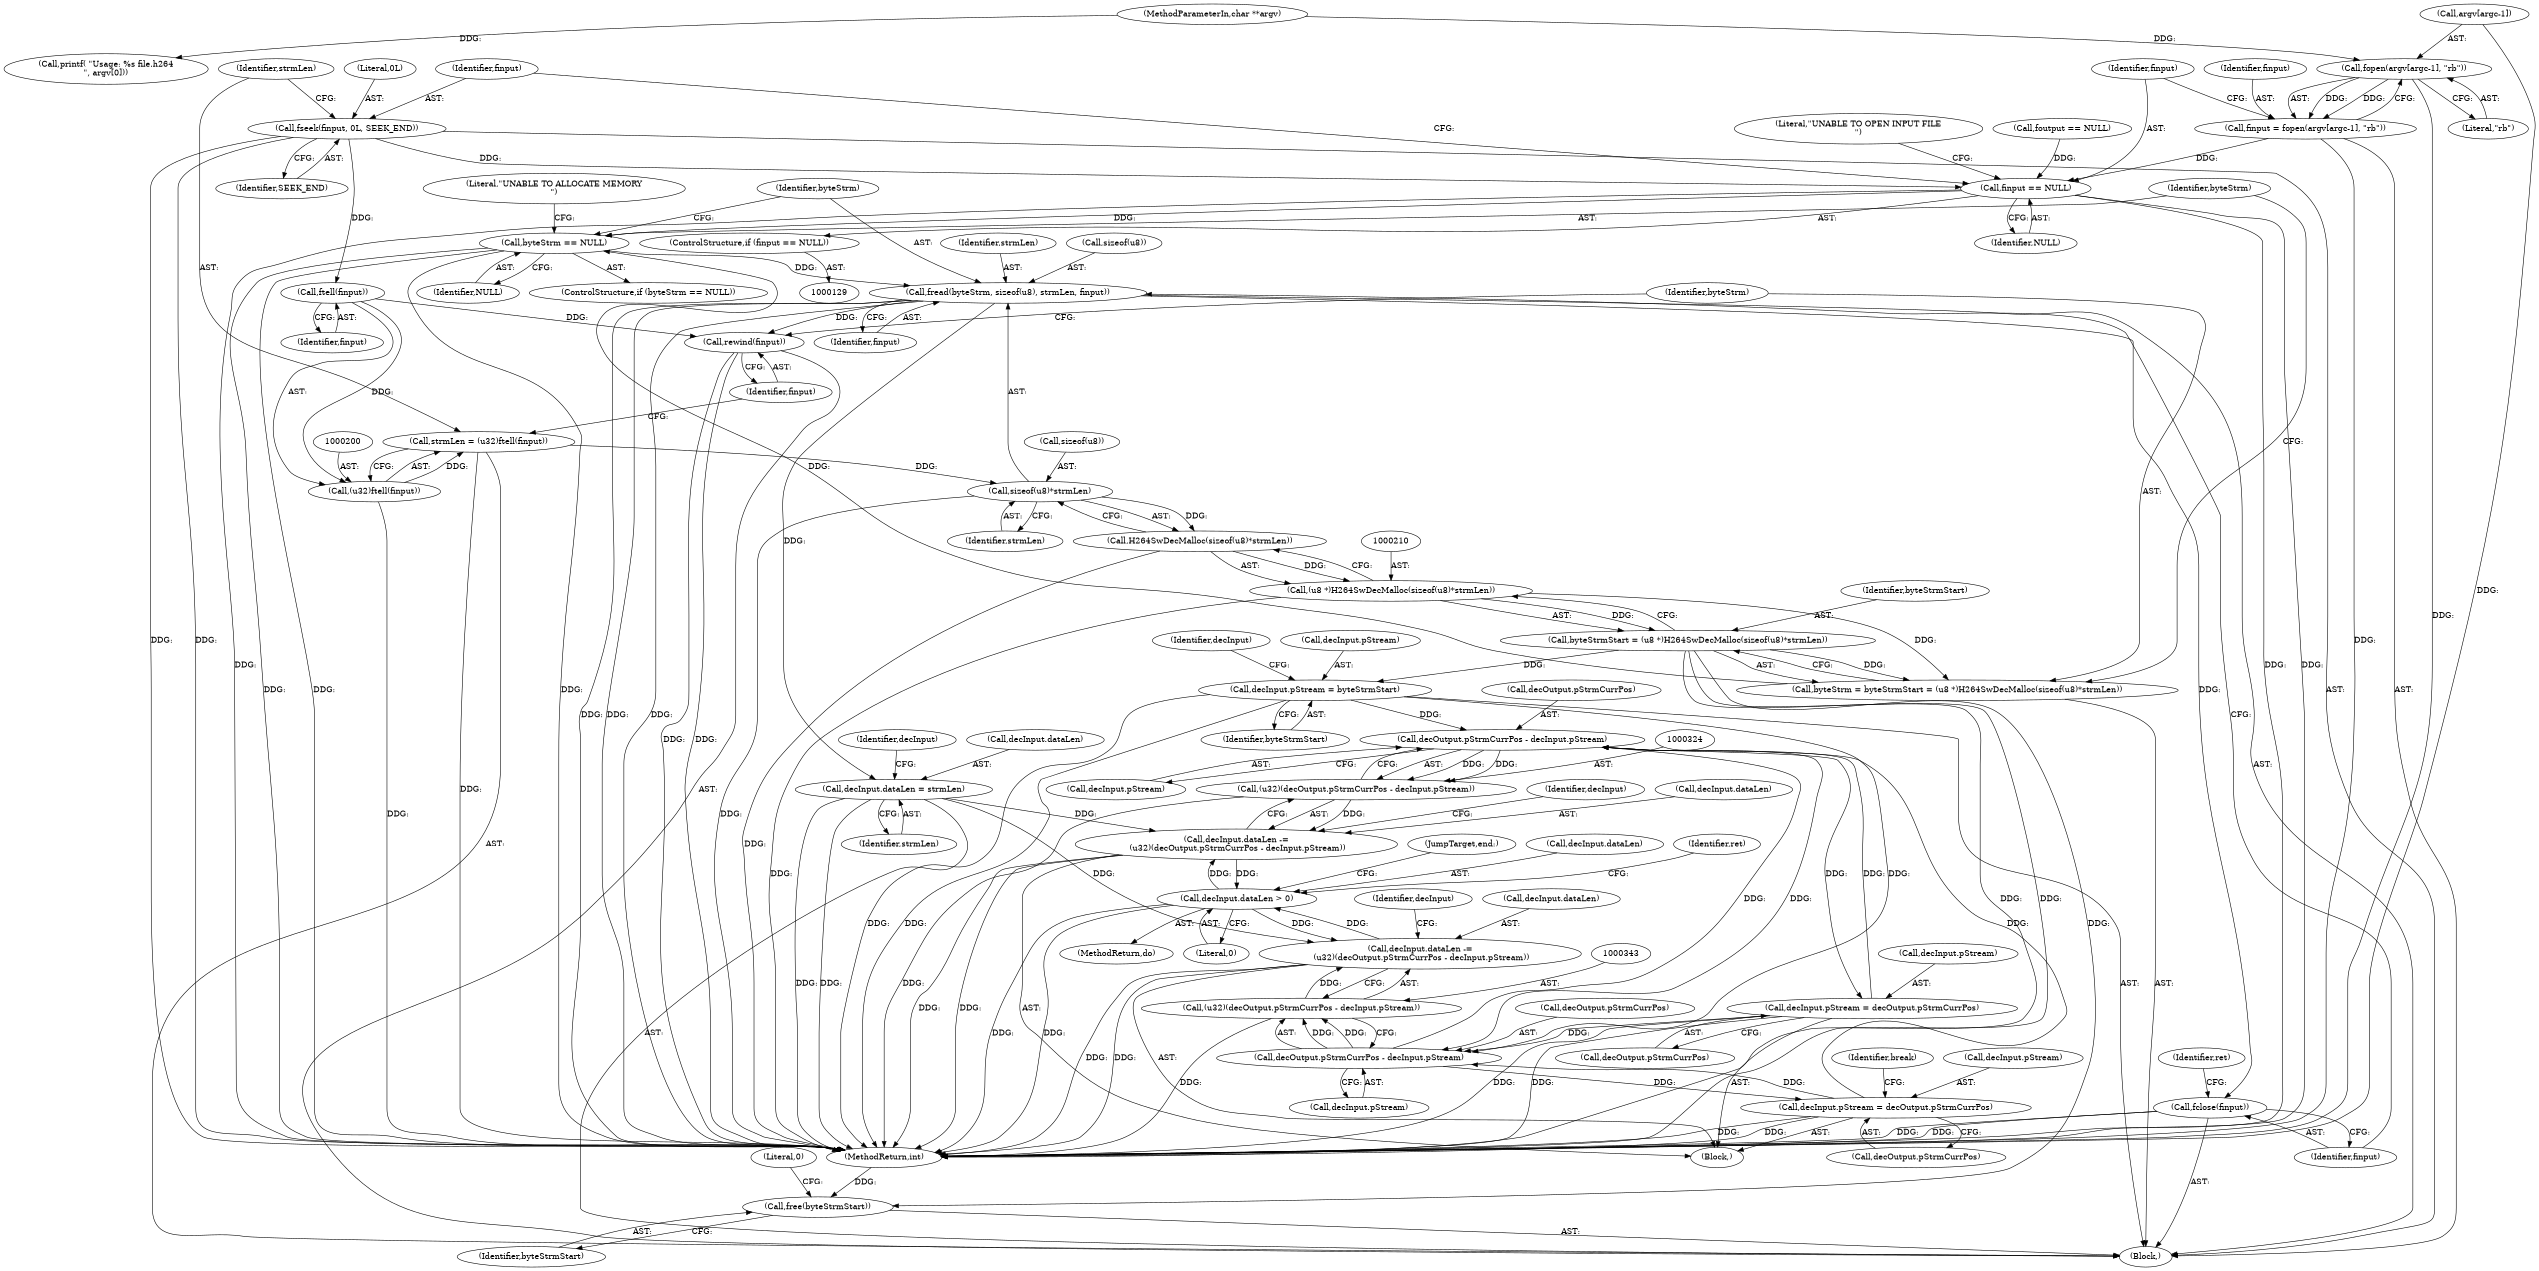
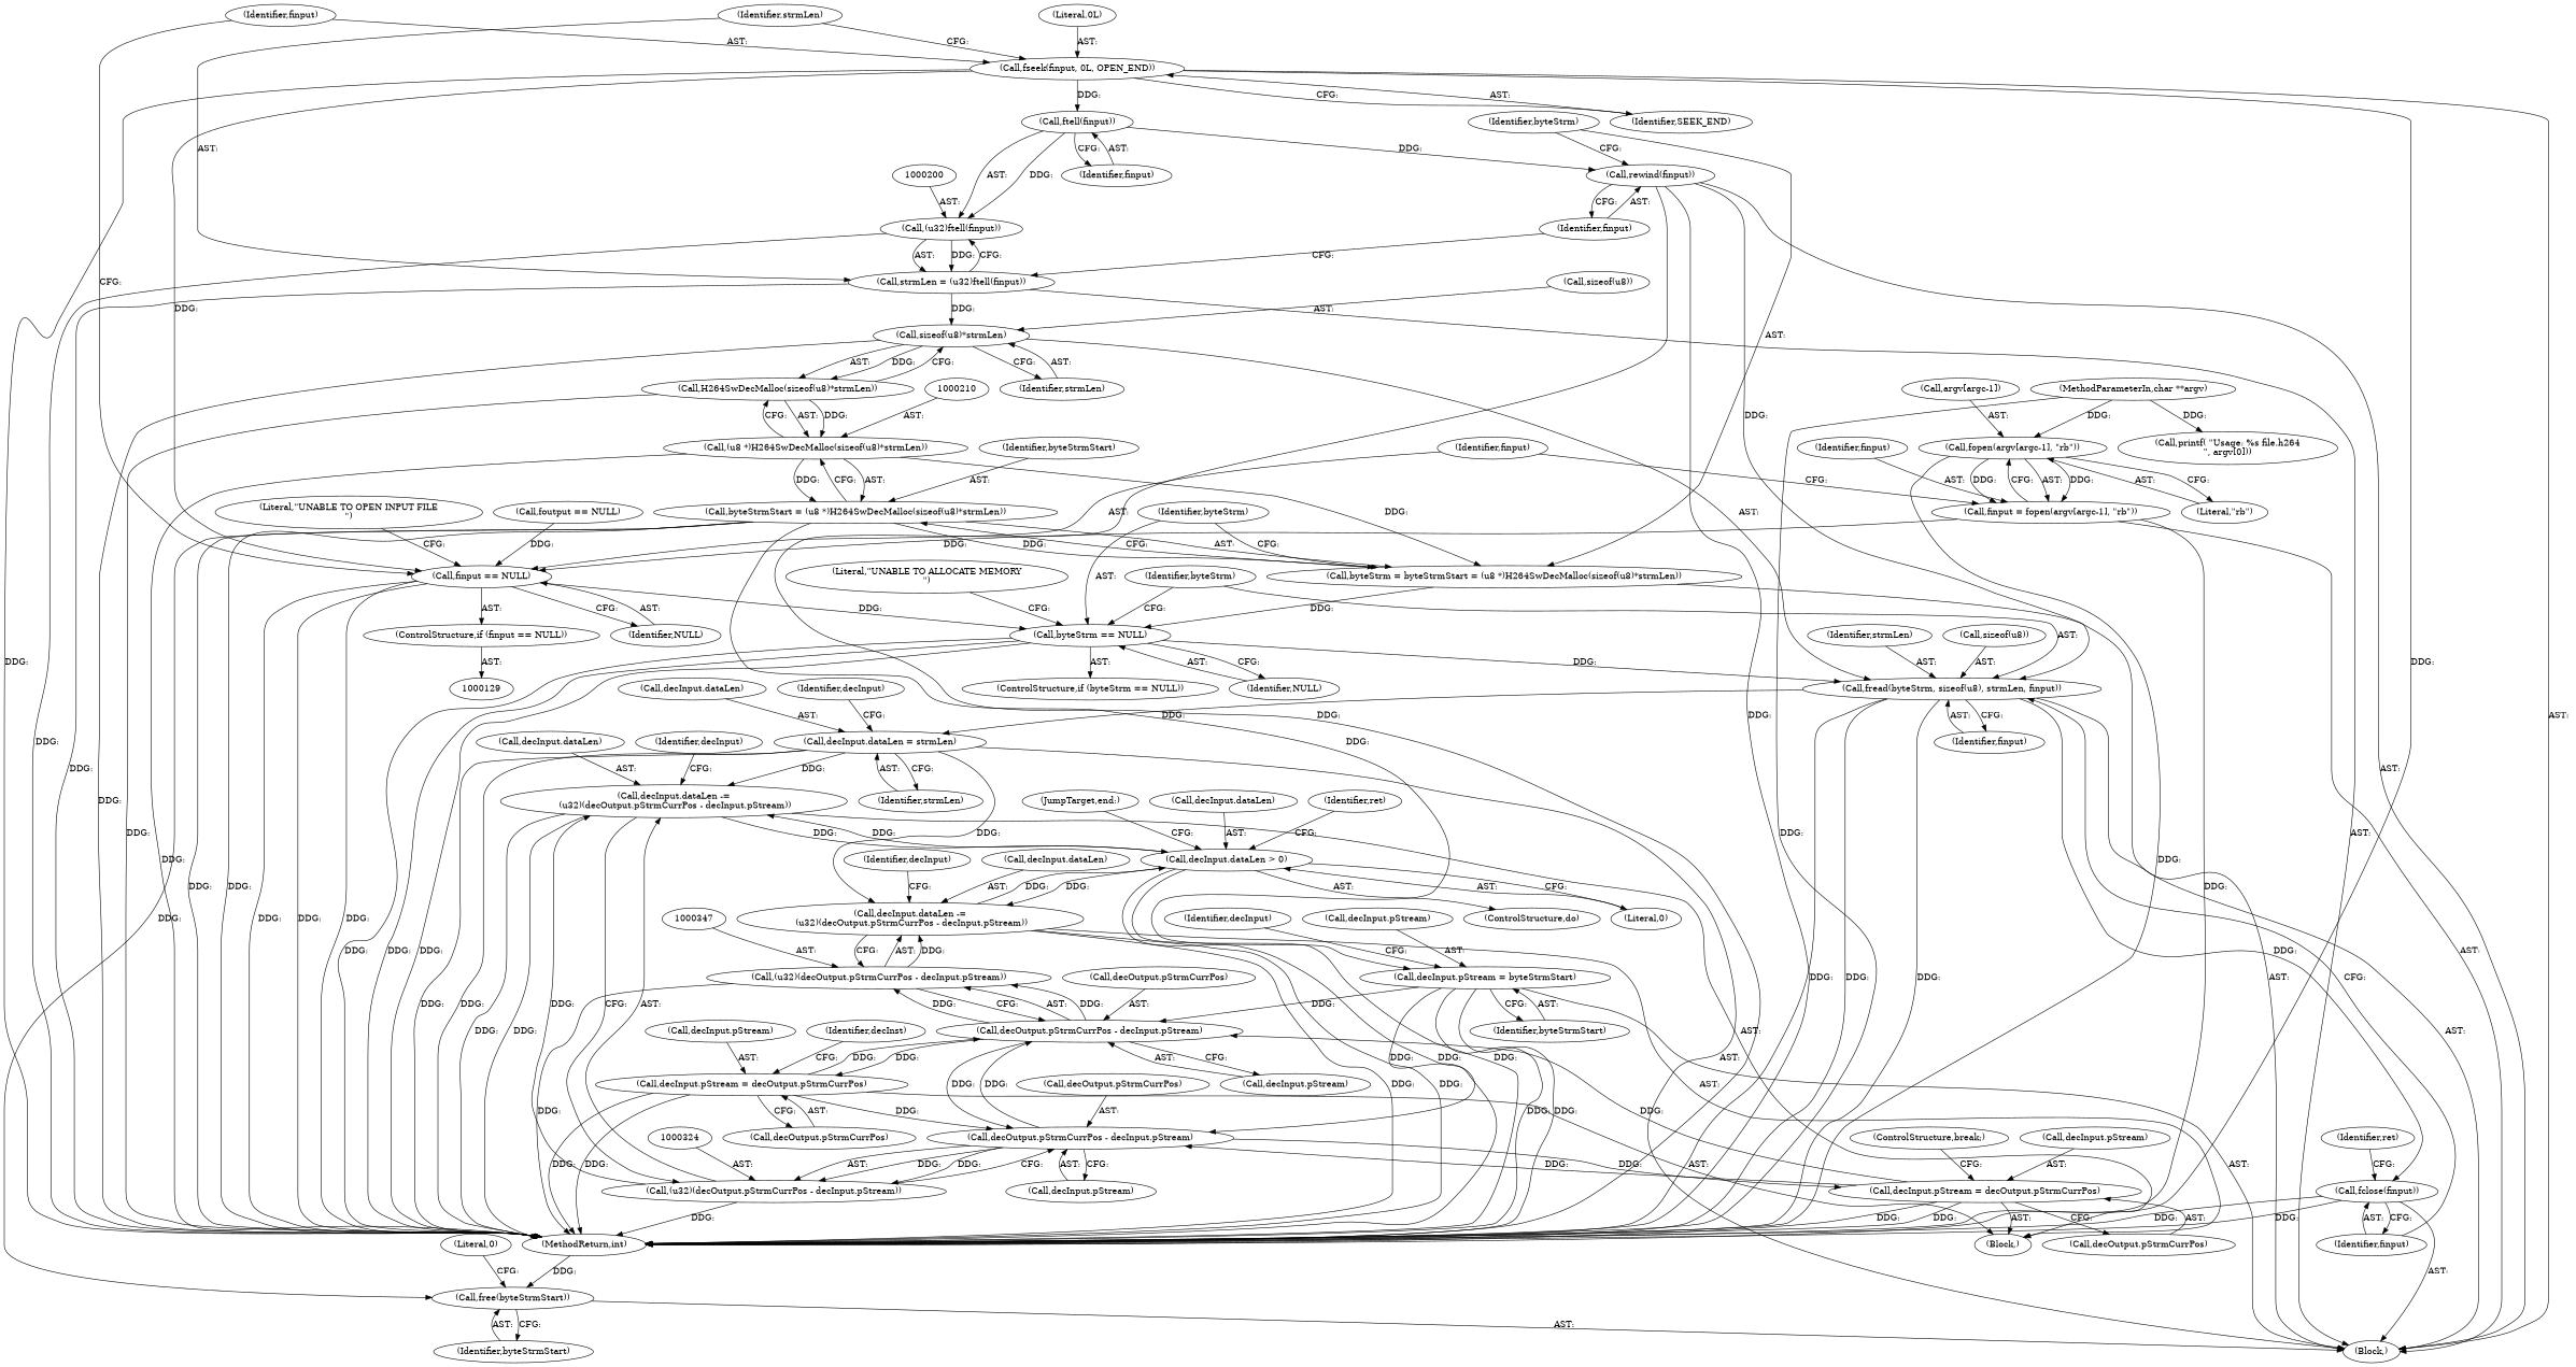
  digraph {
    n1 [label="(Call,fopen(argv[argc-1], \"rb\"))"]
    n2 [label="(Call,finput = fopen(argv[argc-1], \"rb\"))"]
    n3 [label="(Literal,\"rb\")"]
    n4 [label="(MethodReturn,int)"]
    n5 [label="(Call,finput == NULL)"]
    n6 [label="(Block,)"]
    n7 [label="(Call,free(byteStrmStart))"]
    n8 [label="(MethodParameterIn,char **argv)"]
    n9 [label="(Call,printf( \"Usage: %s file.h264\n\", argv[0]))"]
    n10 [label="(Call,byteStrm == NULL)"]
    n11 [label="(ControlStructure,if (finput == NULL))"]
    n12 [label="(Identifier,NULL)"]
-   n13 [label="(Call,fseek(finput, 0L, SEEK_END))"]
+   n13 [label="(Call,fseek(finput, 0L, OPEN_END))"]
    n14 [label="(Call,ftell(finput))"]
    n15 [label="(Identifier,SEEK_END)"]
    n16 [label="(Call,fread(byteStrm, sizeof(u8), strmLen, finput))"]
    n17 [label="(ControlStructure,if (byteStrm == NULL))"]
    n18 [label="(Identifier,NULL)"]
    1000129
    n20 [label="(Call,(u32)ftell(finput))"]
    n21 [label="(Call,rewind(finput))"]
    n22 [label="(Identifier,finput)"]
    n23 [label="(Call,strmLen = (u32)ftell(finput))"]
    n24 [label="(Identifier,finput)"]
    n25 [label="(Call,sizeof(u8)*strmLen)"]
    n26 [label="(Call,H264SwDecMalloc(sizeof(u8)*strmLen))"]
    n27 [label="(Identifier,strmLen)"]
    n28 [label="(Call,(u8 *)H264SwDecMalloc(sizeof(u8)*strmLen))"]
    n29 [label="(Call,fclose(finput))"]
    n30 [label="(Call,decInput.dataLen = strmLen)"]
    n31 [label="(Identifier,finput)"]
    n32 [label="(Call,byteStrm = byteStrmStart = (u8 *)H264SwDecMalloc(sizeof(u8)*strmLen))"]
    n33 [label="(Call,byteStrmStart = (u8 *)H264SwDecMalloc(sizeof(u8)*strmLen))"]
    n34 [label="(Call,decInput.pStream = byteStrmStart)"]
    n35 [label="(Identifier,finput)"]
    n36 [label="(Call,decInput.dataLen -=\n (u32)(decOutput.pStrmCurrPos - decInput.pStream))"]
    n37 [label="(Call,decInput.dataLen -=\n (u32)(decOutput.pStrmCurrPos - decInput.pStream))"]
    n38 [label="(Identifier,strmLen)"]
    n39 [label="(Call,decInput.dataLen > 0)"]
    n40 [label="(Call,(u32)(decOutput.pStrmCurrPos - decInput.pStream))"]
    n41 [label="(Block,)"]
    n42 [label="(Call,(u32)(decOutput.pStrmCurrPos - decInput.pStream))"]
-   n43 [label="(MethodReturn,do)"]
+   n43 [label="(ControlStructure,do)"]
    n44 [label="(Literal,0)"]
    n45 [label="(Call,decOutput.pStrmCurrPos - decInput.pStream)"]
    n46 [label="(Call,decOutput.pStrmCurrPos - decInput.pStream)"]
    n47 [label="(Identifier,byteStrmStart)"]
    n48 [label="(Identifier,byteStrmStart)"]
    n49 [label="(Call,decInput.pStream = decOutput.pStrmCurrPos)"]
    n50 [label="(Call,decInput.pStream)"]
    n51 [label="(Call,decInput.pStream = decOutput.pStrmCurrPos)"]
    n52 [label="(Call,decInput.pStream)"]
    n53 [label="(Call,decOutput.pStrmCurrPos)"]
    n54 [label="(Call,decOutput.pStrmCurrPos)"]
    n55 [label="(Identifier,byteStrm)"]
    n56 [label="(Call,argv[argc-1])"]
    n57 [label="(Identifier,decInput)"]
    n58 [label="(Identifier,decInput)"]
    n59 [label="(Call,sizeof(u8))"]
    n60 [label="(Identifier,finput)"]
    n61 [label="(Literal,\"UNABLE TO ALLOCATE MEMORY\n\")"]
+   n62 [label="(ControlStructure,break;)"]
    n63 [label="(Identifier,finput)"]
    n64 [label="(Call,foutput == NULL)"]
    n65 [label="(Identifier,finput)"]
    n66 [label="(Call,decInput.pStream)"]
    n67 [label="(Identifier,strmLen)"]
    n68 [label="(Identifier,strmLen)"]
    n69 [label="(Literal,\"UNABLE TO OPEN INPUT FILE\n\")"]
    n70 [label="(Identifier,ret)"]
    n71 [label="(Call,decOutput.pStrmCurrPos)"]
    n72 [label="(Call,sizeof(u8))"]
    n73 [label="(Identifier,decInput)"]
    n74 [label="(Literal,0)"]
    n75 [label="(JumpTarget,end:)"]
    n76 [label="(Literal,0L)"]
    n77 [label="(Call,decInput.dataLen)"]
    n78 [label="(Call,decInput.dataLen)"]
    n79 [label="(Identifier,ret)"]
    n80 [label="(Call,decOutput.pStrmCurrPos)"]
-   n81 [label="(Identifier,break)"]
+   n81 [label="(Identifier,decInst)"]
    n82 [label="(Call,decInput.dataLen)"]
    n83 [label="(Identifier,decInput)"]
    n84 [label="(Identifier,byteStrm)"]
    n85 [label="(Call,decInput.pStream)"]
    n86 [label="(Call,decInput.dataLen)"]
    n87 [label="(Call,decInput.pStream)"]
    n88 [label="(Identifier,byteStrm)"]
    n89 [label="(Identifier,byteStrmStart)"]
    1000200
    1000210
    1000324
-   1000347 [label=1000343]
+   1000347
    n1 -> n2 [label="AST: "]
    n1 -> n2 [label="DDG: "]
    n1 -> n2 [label="DDG: "]
    n1 -> n3 [label="CFG: "]
    n1 -> n4 [label="DDG: "]
    n2 -> n1 [label="CFG: "]
    n2 -> n4 [label="DDG: "]
    n2 -> n5 [label="DDG: "]
    n2 -> n6 [label="AST: "]
    n3 -> n1 [label="AST: "]
    n4 -> n7 [label="DDG: "]
    n5 -> n4 [label="DDG: "]
    n5 -> n4 [label="DDG: "]
    n5 -> n4 [label="DDG: "]
    n5 -> n10 [label="DDG: "]
    n5 -> n11 [label="AST: "]
    n5 -> n12 [label="CFG: "]
    n7 -> n6 [label="AST: "]
    n7 -> n48 [label="CFG: "]
    n8 -> n1 [label="DDG: "]
-   n56 -> n4 [label="DDG: "]
+   n8 -> n4 [label="DDG: "]
    n8 -> n9 [label="DDG: "]
    n10 -> n4 [label="DDG: "]
    n10 -> n4 [label="DDG: "]
    n10 -> n4 [label="DDG: "]
    n10 -> n16 [label="DDG: "]
    n10 -> n17 [label="AST: "]
    n10 -> n18 [label="CFG: "]
    n11 -> 1000129 [label="AST: "]
    n12 -> n5 [label="AST: "]
    n13 -> n4 [label="DDG: "]
    n13 -> n4 [label="DDG: "]
    n13 -> n5 [label="DDG: "]
    n13 -> n6 [label="AST: "]
    n13 -> n14 [label="DDG: "]
    n13 -> n15 [label="CFG: "]
    n14 -> n20 [label="AST: "]
    n14 -> n20 [label="DDG: "]
    n14 -> n21 [label="DDG: "]
    n14 -> n22 [label="CFG: "]
    n15 -> n13 [label="AST: "]
    n16 -> n4 [label="DDG: "]
    n16 -> n4 [label="DDG: "]
    n16 -> n4 [label="DDG: "]
    n16 -> n6 [label="AST: "]
    n16 -> n29 [label="DDG: "]
    n16 -> n30 [label="DDG: "]
    n16 -> n31 [label="CFG: "]
    n18 -> n10 [label="AST: "]
    n20 -> n4 [label="DDG: "]
    n20 -> n23 [label="AST: "]
    n20 -> n23 [label="DDG: "]
    n21 -> n4 [label="DDG: "]
    n21 -> n4 [label="DDG: "]
    n21 -> n6 [label="AST: "]
-   n16 -> n21 [label="DDG: "]
+   n21 -> n16 [label="DDG: "]
    n21 -> n24 [label="CFG: "]
    n22 -> n14 [label="AST: "]
    n23 -> n4 [label="DDG: "]
    n23 -> n6 [label="AST: "]
    n23 -> n20 [label="CFG: "]
    n23 -> n25 [label="DDG: "]
    n24 -> n21 [label="AST: "]
    n24 -> n23 [label="CFG: "]
    n25 -> n4 [label="DDG: "]
    n25 -> n16 [label="AST: "]
    n25 -> n26 [label="AST: "]
    n25 -> n26 [label="DDG: "]
    n25 -> n27 [label="CFG: "]
    n26 -> n4 [label="DDG: "]
    n26 -> n25 [label="CFG: "]
    n26 -> n28 [label="AST: "]
    n26 -> n28 [label="DDG: "]
    n27 -> n25 [label="AST: "]
    n28 -> n4 [label="DDG: "]
    n28 -> n26 [label="CFG: "]
    n28 -> n32 [label="DDG: "]
    n28 -> n33 [label="AST: "]
    n28 -> n33 [label="DDG: "]
    n29 -> n4 [label="DDG: "]
    n29 -> n4 [label="DDG: "]
    n29 -> n6 [label="AST: "]
    n29 -> n35 [label="CFG: "]
    n30 -> n4 [label="DDG: "]
    n30 -> n4 [label="DDG: "]
    n30 -> n6 [label="AST: "]
    n30 -> n36 [label="DDG: "]
    n30 -> n37 [label="DDG: "]
    n30 -> n38 [label="CFG: "]
    n31 -> n16 [label="AST: "]
    n32 -> n6 [label="AST: "]
    n32 -> n10 [label="DDG: "]
    n32 -> n33 [label="CFG: "]
    n33 -> n4 [label="DDG: "]
    n33 -> n4 [label="DDG: "]
    n33 -> n7 [label="DDG: "]
    n33 -> n28 [label="CFG: "]
    n33 -> n32 [label="AST: "]
    n33 -> n32 [label="DDG: "]
    n33 -> n34 [label="DDG: "]
    n34 -> n4 [label="DDG: "]
    n34 -> n4 [label="DDG: "]
    n34 -> n6 [label="AST: "]
    n34 -> n45 [label="DDG: "]
    n34 -> n46 [label="DDG: "]
    n34 -> n47 [label="CFG: "]
    n35 -> n16 [label="CFG: "]
    n35 -> n29 [label="AST: "]
    n36 -> n4 [label="DDG: "]
    n36 -> n4 [label="DDG: "]
    n36 -> n39 [label="DDG: "]
    n36 -> n40 [label="CFG: "]
    n36 -> n41 [label="AST: "]
    n37 -> n4 [label="DDG: "]
    n37 -> n4 [label="DDG: "]
    n37 -> n39 [label="DDG: "]
    n37 -> n41 [label="AST: "]
    n37 -> n42 [label="CFG: "]
    n38 -> n30 [label="AST: "]
    n39 -> n4 [label="DDG: "]
    n39 -> n4 [label="DDG: "]
    n39 -> n36 [label="DDG: "]
    n39 -> n37 [label="DDG: "]
    n39 -> n43 [label="AST: "]
    n39 -> n44 [label="CFG: "]
    n40 -> n4 [label="DDG: "]
    n40 -> n36 [label="AST: "]
    n40 -> n36 [label="DDG: "]
    n40 -> n45 [label="CFG: "]
    n42 -> n4 [label="DDG: "]
    n42 -> n37 [label="AST: "]
    n42 -> n37 [label="DDG: "]
    n42 -> n46 [label="CFG: "]
    n44 -> n39 [label="AST: "]
    n45 -> n40 [label="AST: "]
    n45 -> n40 [label="DDG: "]
    n45 -> n40 [label="DDG: "]
    n45 -> n46 [label="DDG: "]
    n45 -> n49 [label="DDG: "]
    n45 -> n50 [label="CFG: "]
    n46 -> n42 [label="AST: "]
    n46 -> n42 [label="DDG: "]
    n46 -> n42 [label="DDG: "]
    n46 -> n45 [label="DDG: "]
    n46 -> n51 [label="DDG: "]
    n46 -> n52 [label="CFG: "]
    n47 -> n34 [label="AST: "]
    n48 -> n7 [label="AST: "]
    n49 -> n4 [label="DDG: "]
    n49 -> n4 [label="DDG: "]
    n49 -> n41 [label="AST: "]
    n49 -> n45 [label="DDG: "]
    n49 -> n46 [label="DDG: "]
    n49 -> n53 [label="CFG: "]
    n50 -> n45 [label="AST: "]
    n51 -> n4 [label="DDG: "]
    n51 -> n4 [label="DDG: "]
    n51 -> n41 [label="AST: "]
    n51 -> n45 [label="DDG: "]
    n51 -> n46 [label="DDG: "]
    n51 -> n54 [label="CFG: "]
    n52 -> n46 [label="AST: "]
    n53 -> n49 [label="AST: "]
    n54 -> n51 [label="AST: "]
    n55 -> n10 [label="CFG: "]
    n55 -> n16 [label="AST: "]
    n56 -> n1 [label="AST: "]
    n57 -> n34 [label="CFG: "]
    n58 -> n37 [label="CFG: "]
    n59 -> n25 [label="AST: "]
    n60 -> n2 [label="AST: "]
    n61 -> n10 [label="CFG: "]
+   n62 -> n49 [label="CFG: "]
    n63 -> n2 [label="CFG: "]
    n63 -> n5 [label="AST: "]
    n64 -> n5 [label="DDG: "]
    n65 -> n5 [label="CFG: "]
    n65 -> n13 [label="AST: "]
    n66 -> n49 [label="AST: "]
    n67 -> n16 [label="AST: "]
    n68 -> n13 [label="CFG: "]
    n68 -> n23 [label="AST: "]
    n69 -> n5 [label="CFG: "]
    n70 -> n29 [label="CFG: "]
    n71 -> n45 [label="AST: "]
    n72 -> n16 [label="AST: "]
    n73 -> n36 [label="CFG: "]
    n74 -> n7 [label="CFG: "]
    n75 -> n39 [label="CFG: "]
    n76 -> n13 [label="AST: "]
    n77 -> n37 [label="AST: "]
    n78 -> n39 [label="AST: "]
    n79 -> n39 [label="CFG: "]
    n80 -> n46 [label="AST: "]
    n81 -> n51 [label="CFG: "]
    n82 -> n36 [label="AST: "]
    n83 -> n30 [label="CFG: "]
    n84 -> n10 [label="AST: "]
    n84 -> n32 [label="CFG: "]
    n85 -> n34 [label="AST: "]
    n86 -> n30 [label="AST: "]
    n87 -> n51 [label="AST: "]
    n88 -> n21 [label="CFG: "]
    n88 -> n32 [label="AST: "]
    n89 -> n33 [label="AST: "]
    1000200 -> n20 [label="AST: "]
    1000210 -> n28 [label="AST: "]
    1000324 -> n40 [label="AST: "]
    1000347 -> n42 [label="AST: "]
  }
